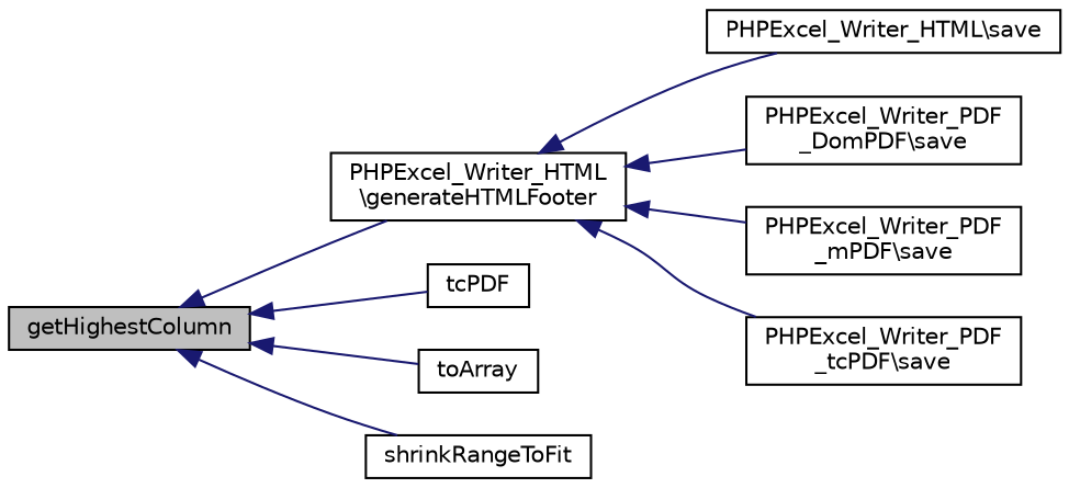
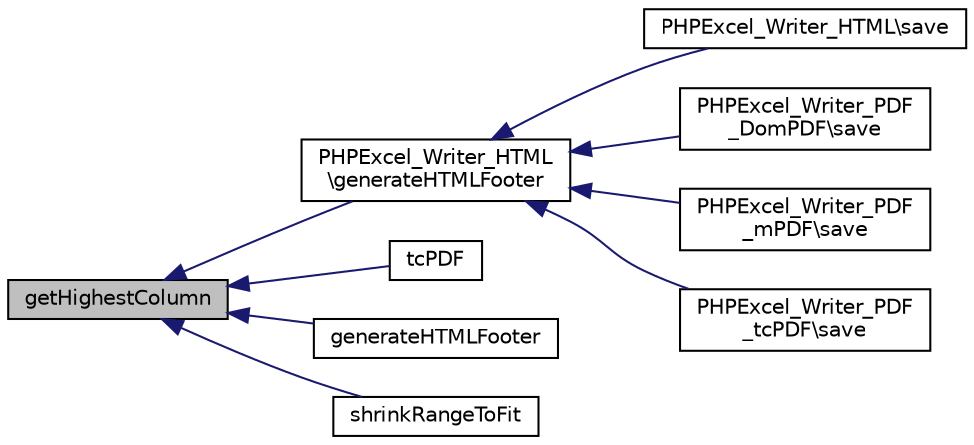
  digraph {
    rankdir=LR
    node [color=black fillcolor=white fontname=Helvetica fontsize=10 shape=record style=filled]
    edge [color=midnightblue dir=back fontname=Helvetica fontsize=10 labelfontname=Helvetica labelfontsize=10 style=solid]
    n1 [fillcolor=grey75 fontcolor=black height=0.2 label=getHighestColumn width=0.4]
    n2 [height=0.2 label="PHPExcel_Writer_HTML\l\\generateHTMLFooter" width=0.4]
    n3 [height=0.2 label=tcPDF width=0.4]
-   n4 [height=0.2 label=toArray width=0.4]
+   n4 [height=0.2 label=generateHTMLFooter width=0.4]
    n5 [height=0.2 label=shrinkRangeToFit width=0.4]
    n6 [height=0.2 label="PHPExcel_Writer_HTML\\save" width=0.4]
    n7 [height=0.2 label="PHPExcel_Writer_PDF\l_DomPDF\\save" width=0.4]
    n8 [height=0.2 label="PHPExcel_Writer_PDF\l_mPDF\\save" width=0.4]
    n9 [height=0.2 label="PHPExcel_Writer_PDF\l_tcPDF\\save" width=0.4]
    n1 -> n2
    n1 -> n3
    n1 -> n4
    n1 -> n5
    n2 -> n6
    n2 -> n7
    n2 -> n8
    n2 -> n9
  }
